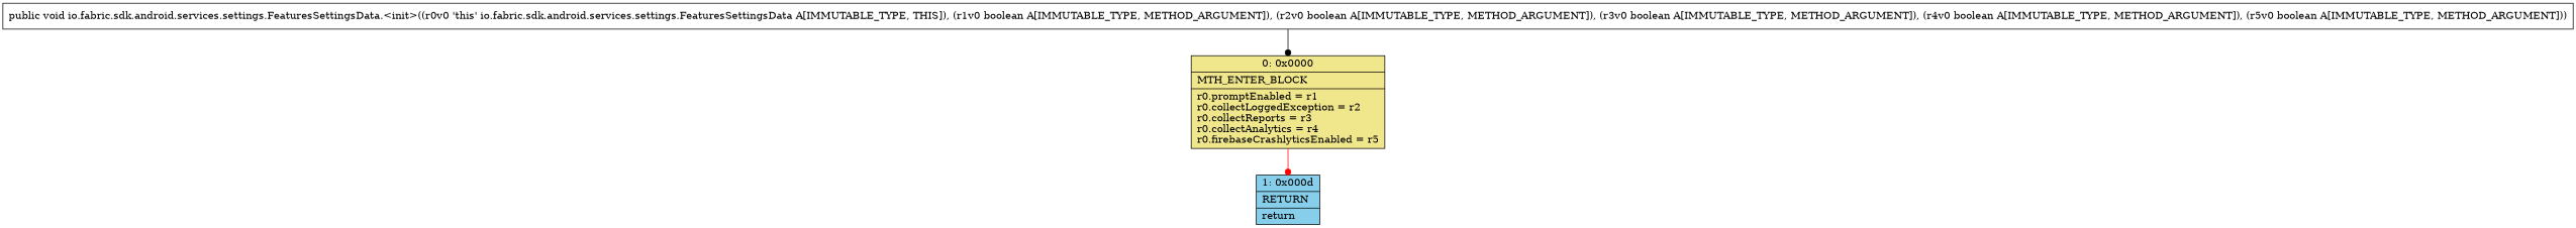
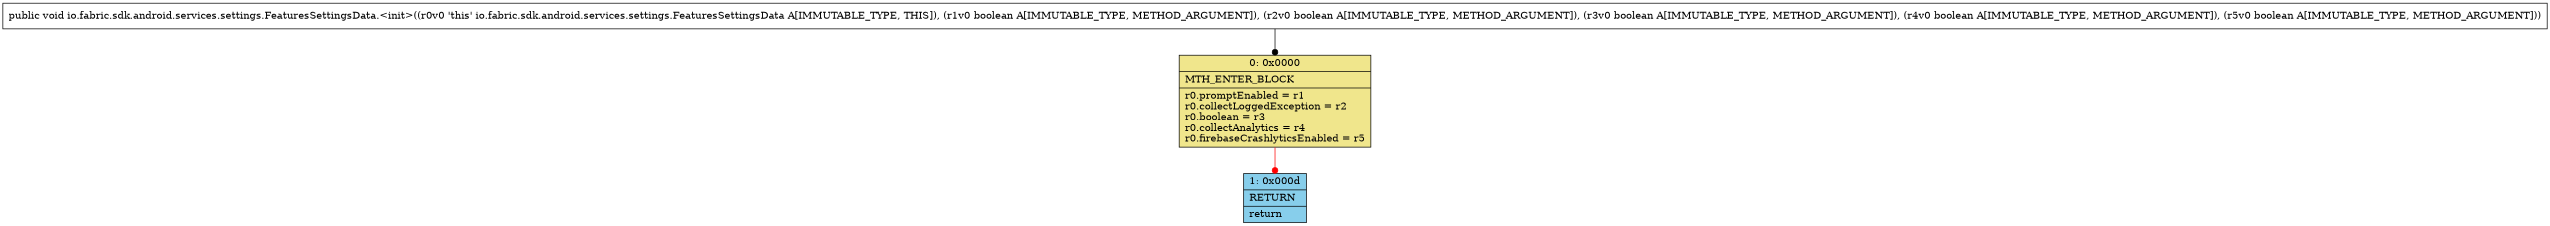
  digraph {
    node [shape=record style=filled]
    edge [arrowhead=dot]
-   n1 [label="{0\:\ 0x0000|MTH_ENTER_BLOCK\l|r0.promptEnabled = r1\lr0.collectLoggedException = r2\lr0.collectReports = r3\lr0.collectAnalytics = r4\lr0.firebaseCrashlyticsEnabled = r5\l}" fillcolor=khaki]
+   n1 [label="{0\:\ 0x0000|MTH_ENTER_BLOCK\l|r0.promptEnabled = r1\lr0.collectLoggedException = r2\lr0.boolean = r3\lr0.collectAnalytics = r4\lr0.firebaseCrashlyticsEnabled = r5\l}" fillcolor=khaki]
    n2 [label="{1\:\ 0x000d|RETURN\l|return\l}" fillcolor=skyblue]
    n3 [label="{public void io.fabric.sdk.android.services.settings.FeaturesSettingsData.\<init\>((r0v0 'this' io.fabric.sdk.android.services.settings.FeaturesSettingsData A[IMMUTABLE_TYPE, THIS]), (r1v0 boolean A[IMMUTABLE_TYPE, METHOD_ARGUMENT]), (r2v0 boolean A[IMMUTABLE_TYPE, METHOD_ARGUMENT]), (r3v0 boolean A[IMMUTABLE_TYPE, METHOD_ARGUMENT]), (r4v0 boolean A[IMMUTABLE_TYPE, METHOD_ARGUMENT]), (r5v0 boolean A[IMMUTABLE_TYPE, METHOD_ARGUMENT])) }" fillcolor=white]
    n1 -> n2 [color=red]
    n3 -> n1 [color=black]
  }
